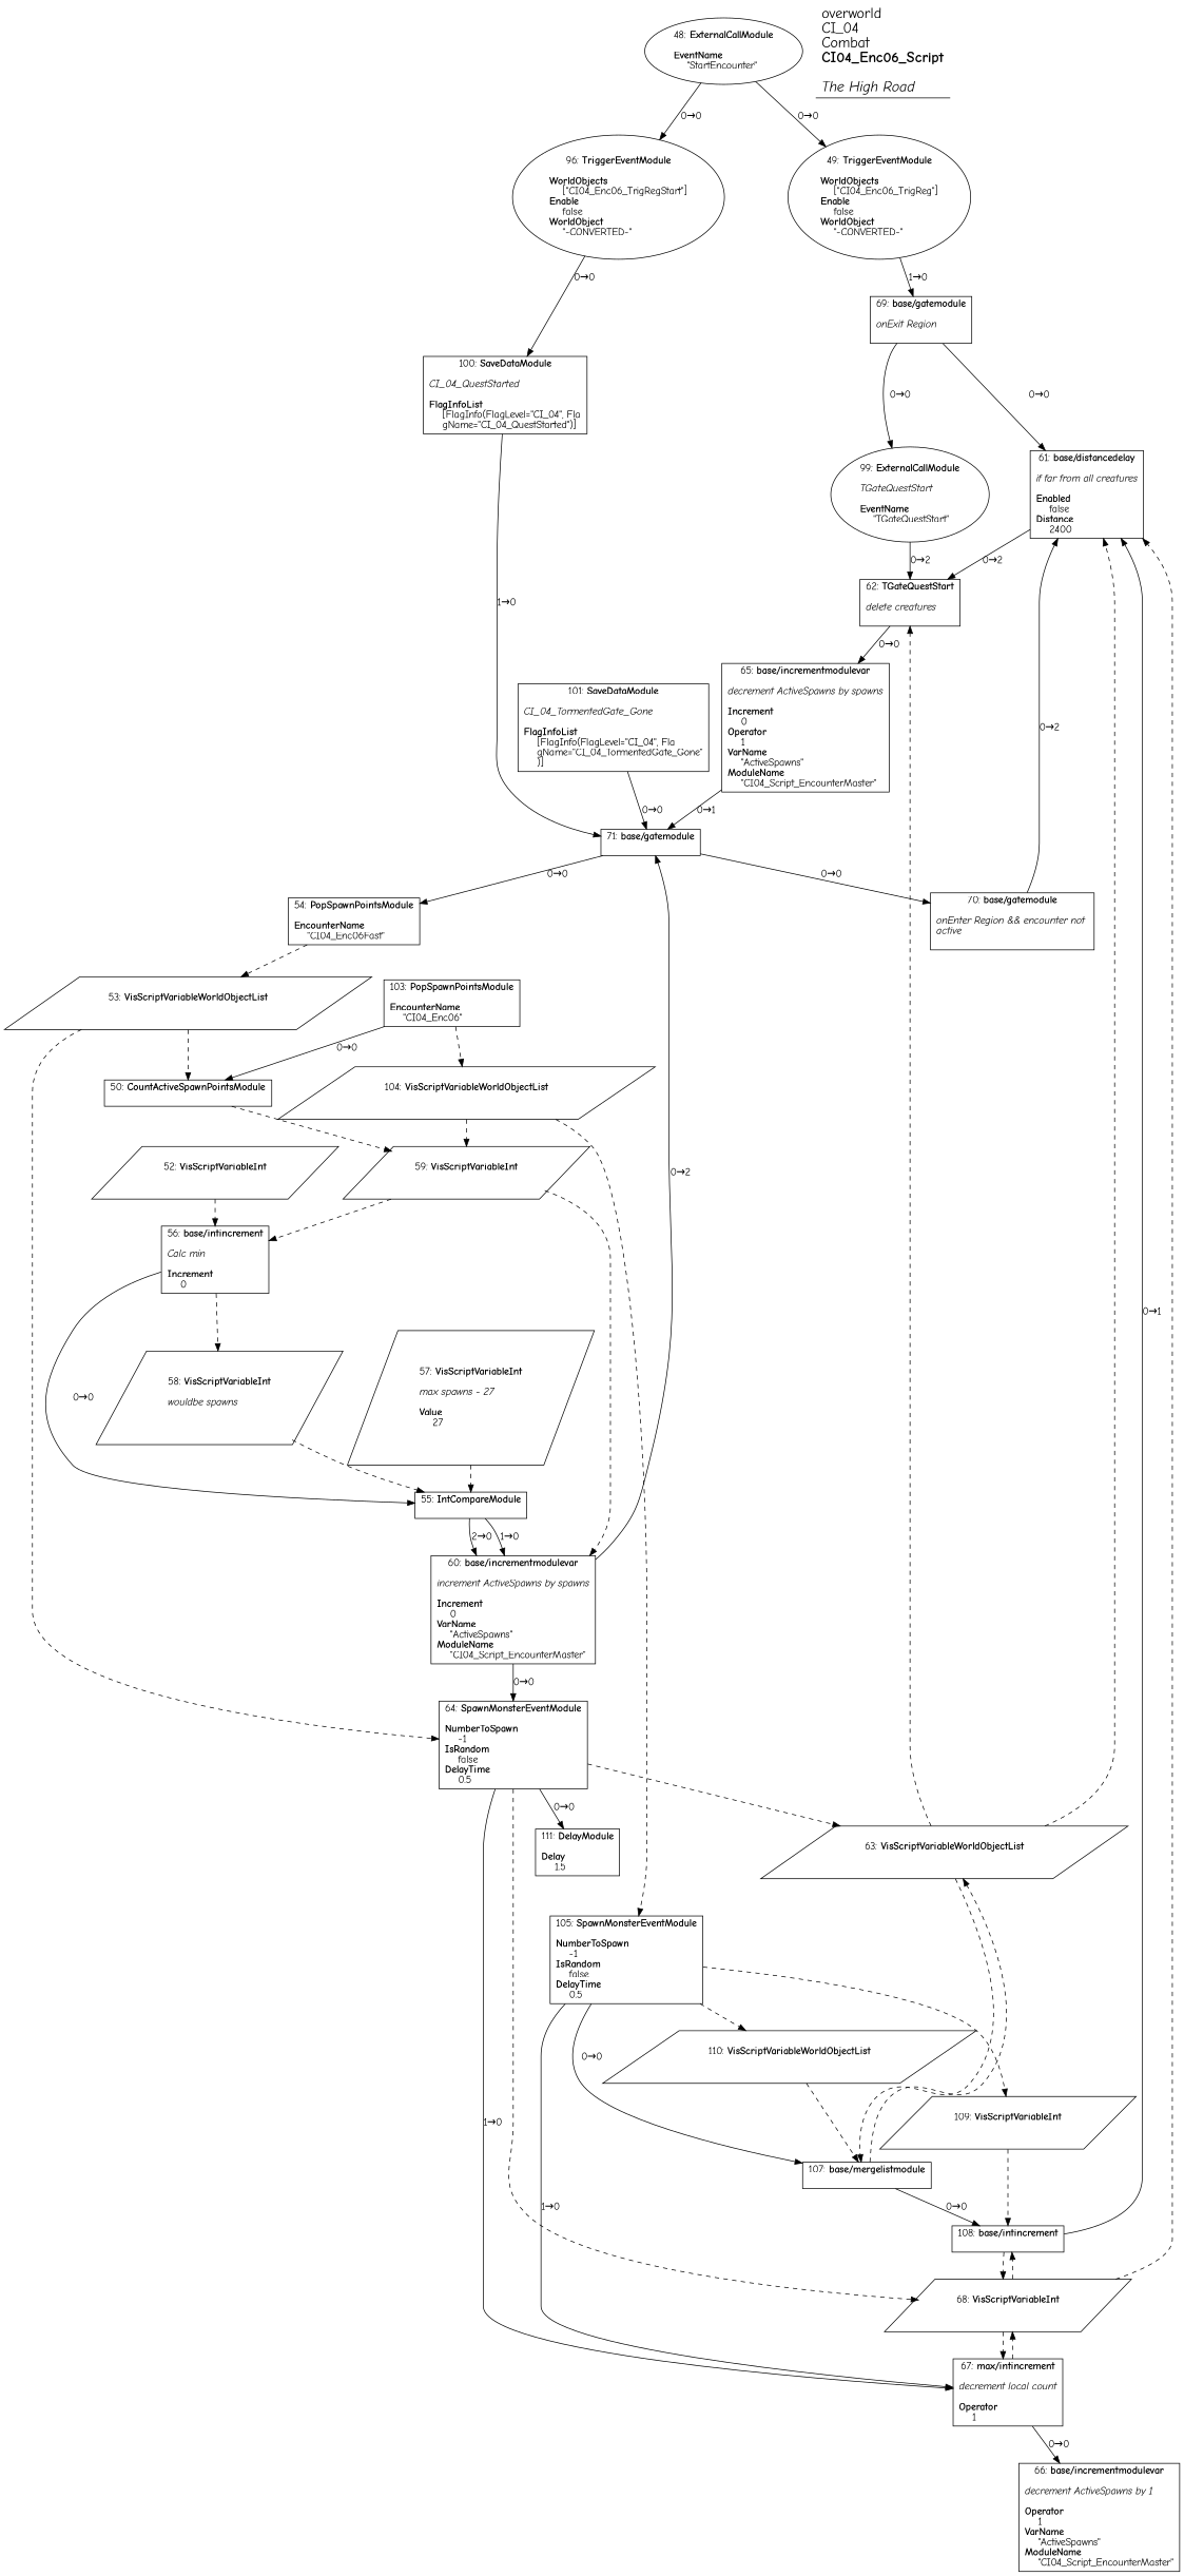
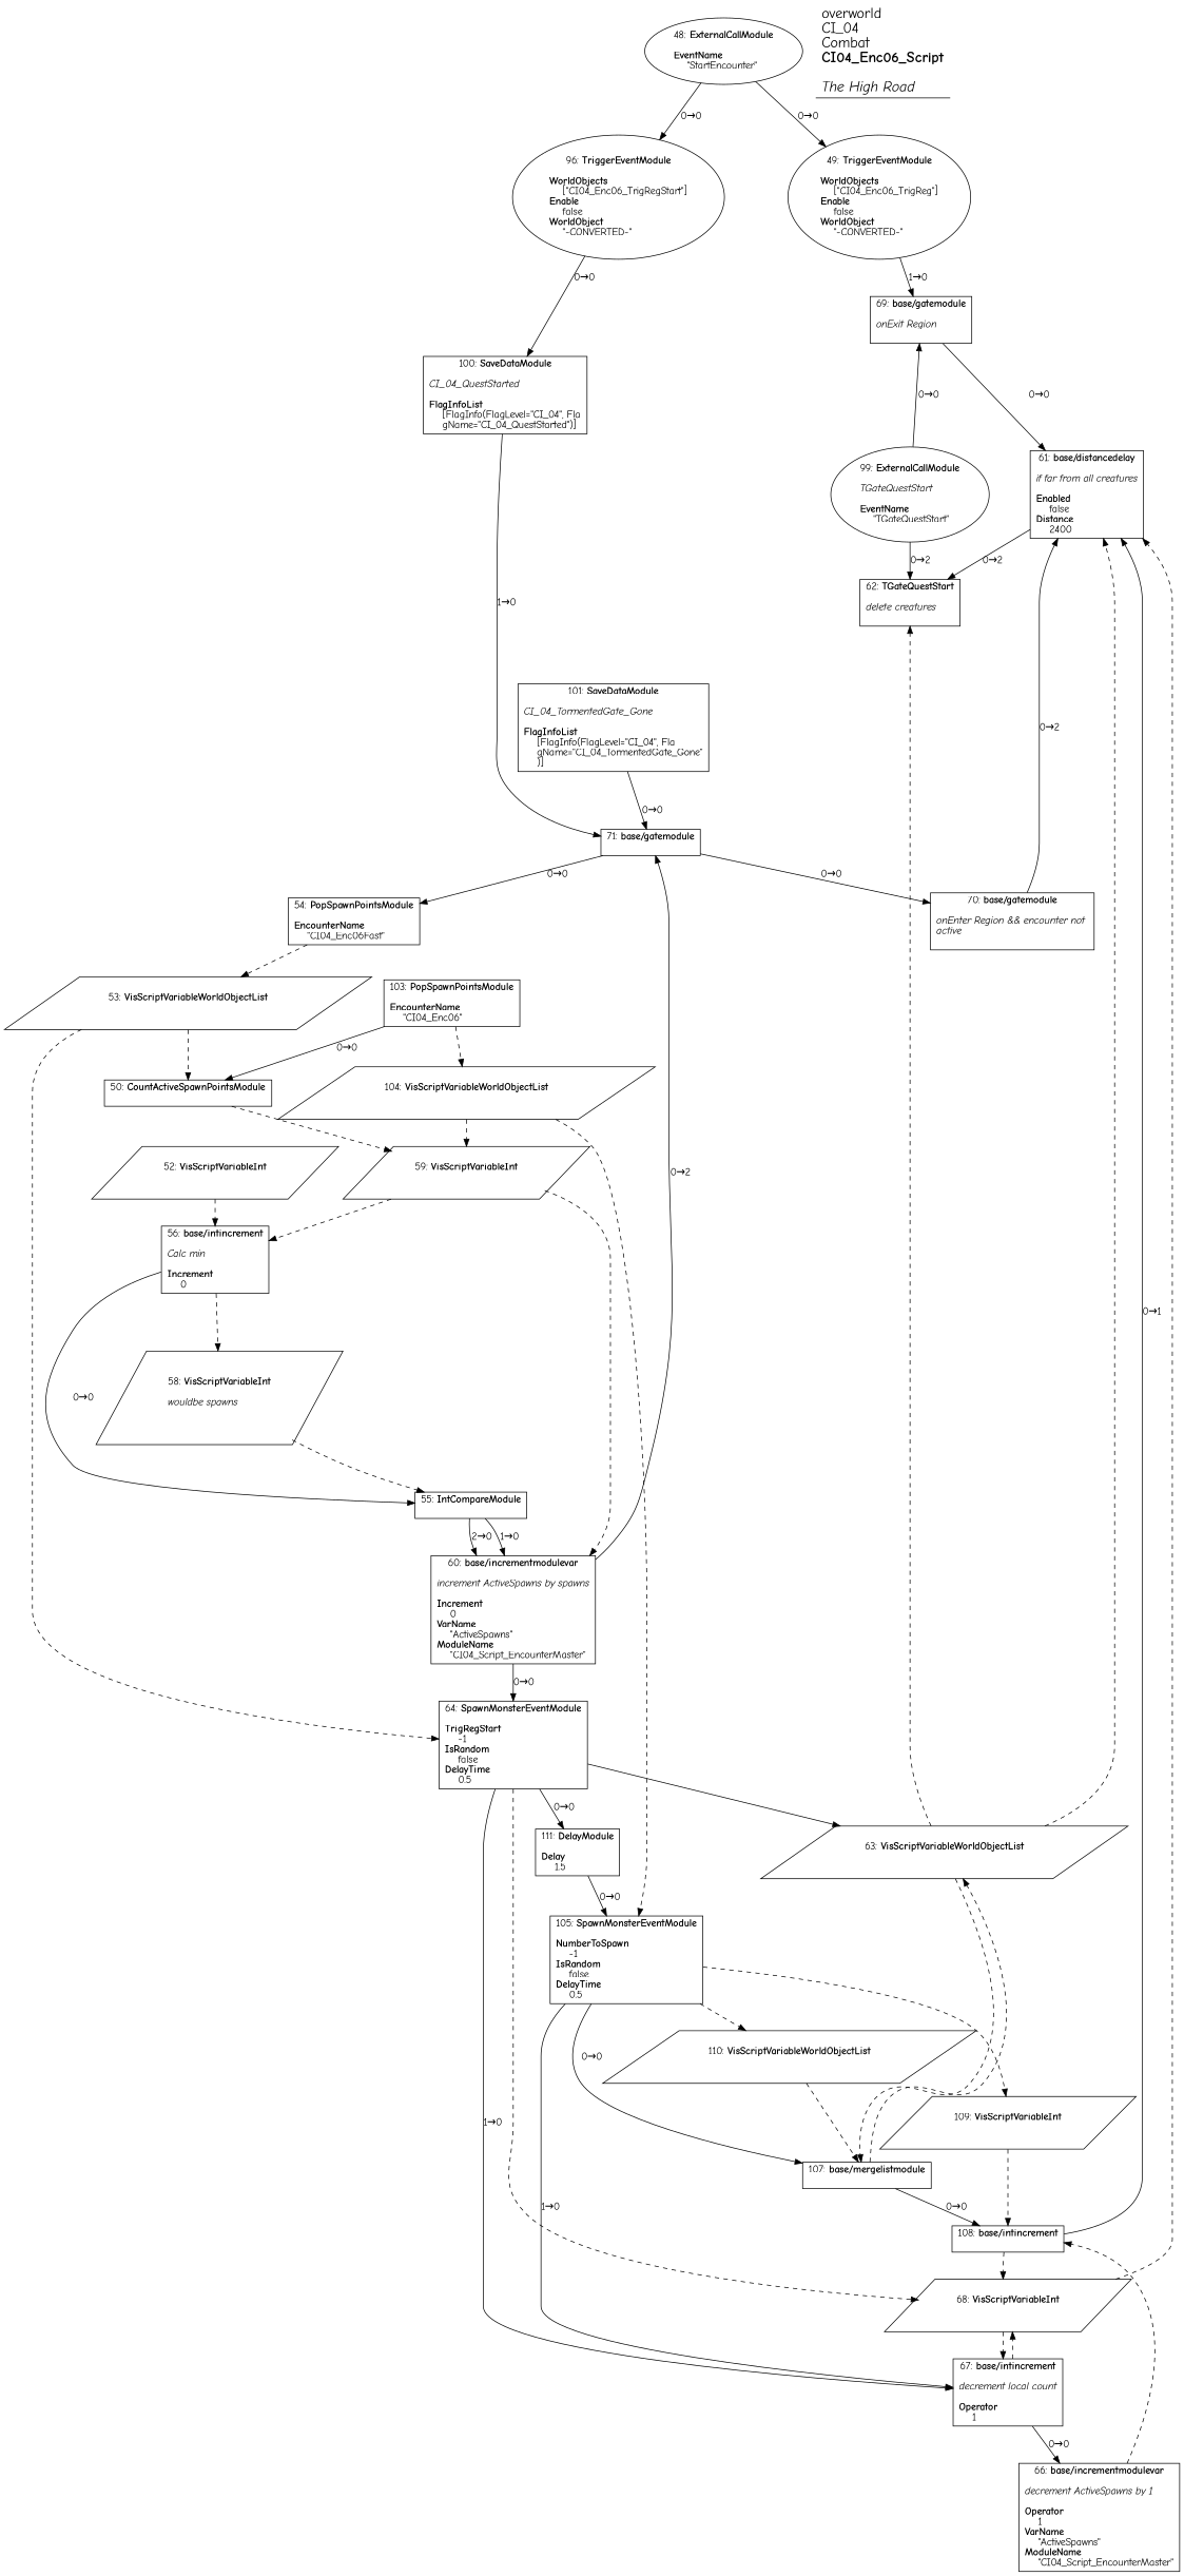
  digraph {
    fontname="Comic Neue"
    splines=spline
    node [fontname="Comic Neue" shape=box]
    edge [fontname="Comic Neue"]
    n1 [label=<48: <b>ExternalCallModule</b><br/><br/><b>EventName</b><br align="left"/>    &quot;StartEncounter&quot;<br align="left"/>> shape=oval]
    n2 [label=<49: <b>TriggerEventModule</b><br/><br/><b>WorldObjects</b><br align="left"/>    [&quot;CI04_Enc06_TrigReg&quot;]<br align="left"/><b>Enable</b><br align="left"/>    false<br align="left"/><b>WorldObject</b><br align="left"/>    &quot;-CONVERTED-&quot;<br align="left"/>> shape=oval]
    n3 [label=<96: <b>TriggerEventModule</b><br/><br/><b>WorldObjects</b><br align="left"/>    [&quot;CI04_Enc06_TrigRegStart&quot;]<br align="left"/><b>Enable</b><br align="left"/>    false<br align="left"/><b>WorldObject</b><br align="left"/>    &quot;-CONVERTED-&quot;<br align="left"/>> shape=oval]
    n4 [label=<69: <b>base/gatemodule</b><br/><br/><i>onExit Region<br align="left"/></i><br align="left"/>>]
    n5 [label=<100: <b>SaveDataModule</b><br/><br/><i>CI_04_QuestStarted<br align="left"/></i><br align="left"/><b>FlagInfoList</b><br align="left"/>    [FlagInfo(FlagLevel=&quot;CI_04&quot;, Fla<br align="left"/>    gName=&quot;CI_04_QuestStarted&quot;)]<br align="left"/>>]
    n6 [label=<61: <b>base/distancedelay</b><br/><br/><i>if far from all creatures<br align="left"/></i><br align="left"/><b>Enabled</b><br align="left"/>    false<br align="left"/><b>Distance</b><br align="left"/>    2400<br align="left"/>>]
    n7 [label=<71: <b>base/gatemodule</b><br/><br/>>]
    n8 [label=<62: <b>TGateQuestStart</b><br/><br/><i>delete creatures<br align="left"/></i><br align="left"/>>]
    n9 [label=<50: <b>CountActiveSpawnPointsModule</b><br/><br/>>]
    n10 [label=<59: <b>VisScriptVariableInt</b><br/><br/>> shape=parallelogram]
    n11 [label=<56: <b>base/intincrement</b><br/><br/><i>Calc min<br align="left"/></i><br align="left"/><b>Increment</b><br align="left"/>    0<br align="left"/>>]
    n12 [label=<60: <b>base/incrementmodulevar</b><br/><br/><i>increment ActiveSpawns by spawns<br align="left"/></i><br align="left"/><b>Increment</b><br align="left"/>    0<br align="left"/><b>VarName</b><br align="left"/>    &quot;ActiveSpawns&quot;<br align="left"/><b>ModuleName</b><br align="left"/>    &quot;CI04_Script_EncounterMaster&quot;<br align="left"/>>]
    n13 [label=<55: <b>IntCompareModule</b><br/><br/>>]
    n14 [label=<58: <b>VisScriptVariableInt</b><br/><br/><i>wouldbe spawns<br align="left"/></i><br align="left"/>> shape=parallelogram]
    n15 [label=<52: <b>VisScriptVariableInt</b><br/><br/>> shape=parallelogram]
    n16 [label=<53: <b>VisScriptVariableWorldObjectList</b><br/><br/>> shape=parallelogram]
-   n17 [label=<64: <b>SpawnMonsterEventModule</b><br/><br/><b>NumberToSpawn</b><br align="left"/>    -1<br align="left"/><b>IsRandom</b><br align="left"/>    false<br align="left"/><b>DelayTime</b><br align="left"/>    0.5<br align="left"/>>]
+   n17 [label=<64: <b>SpawnMonsterEventModule</b><br/><br/><b>TrigRegStart</b><br align="left"/>    -1<br align="left"/><b>IsRandom</b><br align="left"/>    false<br align="left"/><b>DelayTime</b><br align="left"/>    0.5<br align="left"/>>]
    n18 [label=<63: <b>VisScriptVariableWorldObjectList</b><br/><br/>> shape=parallelogram]
-   n19 [label=<67: <b>max/intincrement</b><br/><br/><i>decrement local count<br align="left"/></i><br align="left"/><b>Operator</b><br align="left"/>    1<br align="left"/>>]
+   n19 [label=<67: <b>base/intincrement</b><br/><br/><i>decrement local count<br align="left"/></i><br align="left"/><b>Operator</b><br align="left"/>    1<br align="left"/>>]
    n20 [label=<111: <b>DelayModule</b><br/><br/><b>Delay</b><br align="left"/>    1.5<br align="left"/>>]
    n21 [label=<68: <b>VisScriptVariableInt</b><br/><br/>> shape=parallelogram]
    n22 [label=<104: <b>VisScriptVariableWorldObjectList</b><br/><br/>> shape=parallelogram]
    n23 [label=<105: <b>SpawnMonsterEventModule</b><br/><br/><b>NumberToSpawn</b><br align="left"/>    -1<br align="left"/><b>IsRandom</b><br align="left"/>    false<br align="left"/><b>DelayTime</b><br align="left"/>    0.5<br align="left"/>>]
    n24 [label=<107: <b>base/mergelistmodule</b><br/><br/>>]
    n25 [label=<109: <b>VisScriptVariableInt</b><br/><br/>> shape=parallelogram]
    n26 [label=<110: <b>VisScriptVariableWorldObjectList</b><br/><br/>> shape=parallelogram]
    n27 [label=<54: <b>PopSpawnPointsModule</b><br/><br/><b>EncounterName</b><br align="left"/>    &quot;CI04_Enc06Fast&quot;<br align="left"/>>]
    n28 [label=<103: <b>PopSpawnPointsModule</b><br/><br/><b>EncounterName</b><br align="left"/>    &quot;CI04_Enc06&quot;<br align="left"/>>]
    n29 [label=<70: <b>base/gatemodule</b><br/><br/><i>onEnter Region &amp;&amp; encounter not <br align="left"/>active<br align="left"/></i><br align="left"/>>]
-   n30 [label=<57: <b>VisScriptVariableInt</b><br/><br/><i>max spawns - 27<br align="left"/></i><br align="left"/><b>Value</b><br align="left"/>    27<br align="left"/>> shape=parallelogram]
    n31 [label=<66: <b>base/incrementmodulevar</b><br/><br/><i>decrement ActiveSpawns by 1<br align="left"/></i><br align="left"/><b>Operator</b><br align="left"/>    1<br align="left"/><b>VarName</b><br align="left"/>    &quot;ActiveSpawns&quot;<br align="left"/><b>ModuleName</b><br align="left"/>    &quot;CI04_Script_EncounterMaster&quot;<br align="left"/>>]
    n32 [label=<108: <b>base/intincrement</b><br/><br/>>]
-   n33 [label=<65: <b>base/incrementmodulevar</b><br/><br/><i>decrement ActiveSpawns by spawns<br align="left"/></i><br align="left"/><b>Increment</b><br align="left"/>    0<br align="left"/><b>Operator</b><br align="left"/>    1<br align="left"/><b>VarName</b><br align="left"/>    &quot;ActiveSpawns&quot;<br align="left"/><b>ModuleName</b><br align="left"/>    &quot;CI04_Script_EncounterMaster&quot;<br align="left"/>>]
    n34 [label=<101: <b>SaveDataModule</b><br/><br/><i>CI_04_TormentedGate_Gone<br align="left"/></i><br align="left"/><b>FlagInfoList</b><br align="left"/>    [FlagInfo(FlagLevel=&quot;CI_04&quot;, Fla<br align="left"/>    gName=&quot;CI_04_TormentedGate_Gone&quot;<br align="left"/>    )]<br align="left"/>>]
    n35 [label=<99: <b>ExternalCallModule</b><br/><br/><i>TGateQuestStart<br align="left"/></i><br align="left"/><b>EventName</b><br align="left"/>    &quot;TGateQuestStart&quot;<br align="left"/>> shape=oval]
    n36 [label=<<font point-size="20">overworld<br align="left"/>CI_04<br align="left"/>Combat<br align="left"/><b>CI04_Enc06_Script</b><br align="left"/><br/><i>The High Road</i><br align="left"/></font>> shape=underline]
    n1 -> n2 [label="0→0"]
    n1 -> n3 [label="0→0"]
    n2 -> n4 [label="1→0"]
    n3 -> n5 [label="0→0"]
    n4 -> n6 [label="0→0"]
    n5 -> n7 [label="1→0"]
    n6 -> n8 [label="0→2"]
    n7 -> n27 [label="0→0"]
    n7 -> n29 [label="0→0"]
-   n8 -> n33 [label="0→0"]
    n9 -> n10 [style=dashed]
    n10 -> n11 [style=dashed]
    n10 -> n12 [style=dashed]
    n11 -> n13 [label="0→0"]
    n11 -> n14 [style=dashed]
    n12 -> n7 [label="0→2"]
    n12 -> n17 [label="0→0"]
    n13 -> n12 [label="1→0"]
    n13 -> n12 [label="2→0"]
    n14 -> n13 [style=dashed]
    n15 -> n11 [style=dashed]
    n16 -> n9 [style=dashed]
    n16 -> n17 [style=dashed]
-   n17 -> n18 [style=dashed]
+   n17 -> n18 [style=solid]
    n17 -> n19 [label="1→0"]
    n17 -> n20 [label="0→0"]
    n17 -> n21 [style=dashed]
    n18 -> n6 [style=dashed]
    n18 -> n8 [style=dashed]
    n18 -> n24 [style=dashed]
    n19 -> n21 [style=dashed]
    n19 -> n31 [label="0→0"]
+   n20 -> n23 [label="0→0"]
    n21 -> n6 [style=dashed]
    n21 -> n19 [style=dashed]
-   n21 -> n32 [style=dashed]
+   n31 -> n32 [style=dashed]
    n22 -> n10 [style=dashed]
    n22 -> n23 [style=dashed]
    n23 -> n19 [label="1→0"]
    n23 -> n24 [label="0→0"]
    n23 -> n25 [style=dashed]
    n23 -> n26 [style=dashed]
    n24 -> n18 [style=dashed]
    n24 -> n32 [label="0→0"]
    n25 -> n32 [style=dashed]
    n26 -> n24 [style=dashed]
    n27 -> n16 [style=dashed]
    n28 -> n9 [label="0→0"]
    n28 -> n22 [style=dashed]
    n29 -> n6 [label="0→2"]
-   n30 -> n13 [style=dashed]
    n32 -> n6 [label="0→1"]
    n32 -> n21 [style=dashed]
-   n33 -> n7 [label="0→1"]
    n34 -> n7 [label="0→0"]
-   n4 -> n35 [label="0→0"]
+   n35 -> n4 [label="0→0"]
    n35 -> n8 [label="0→2"]
  }
